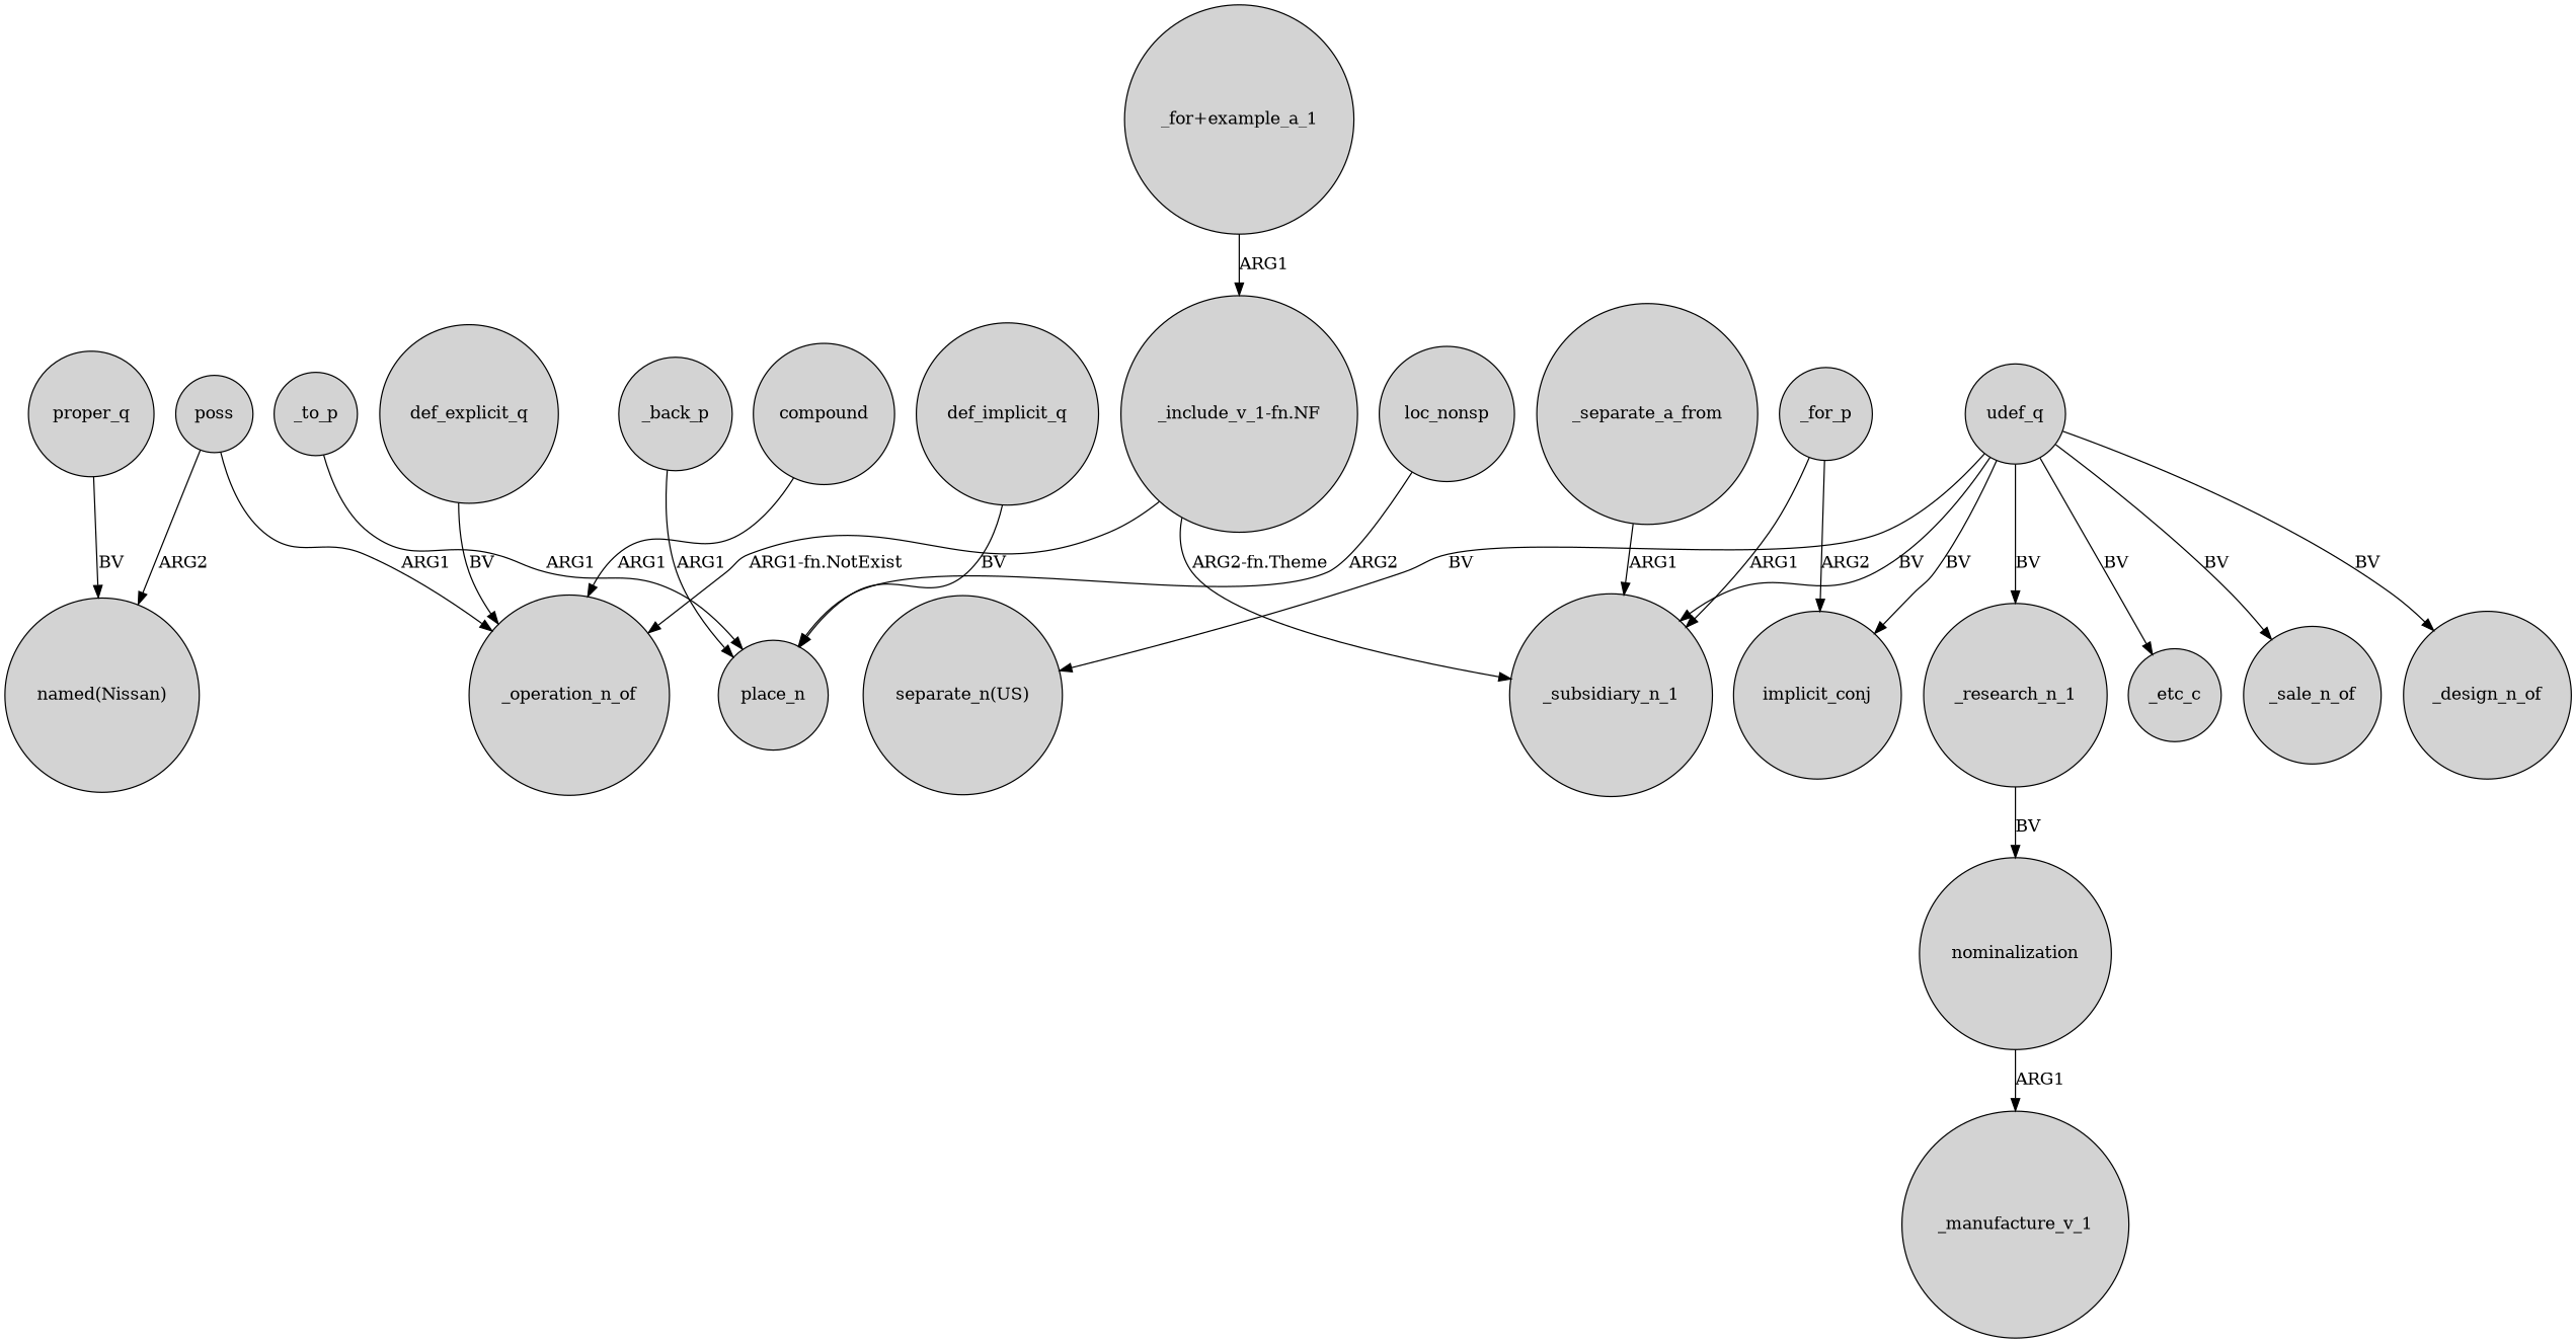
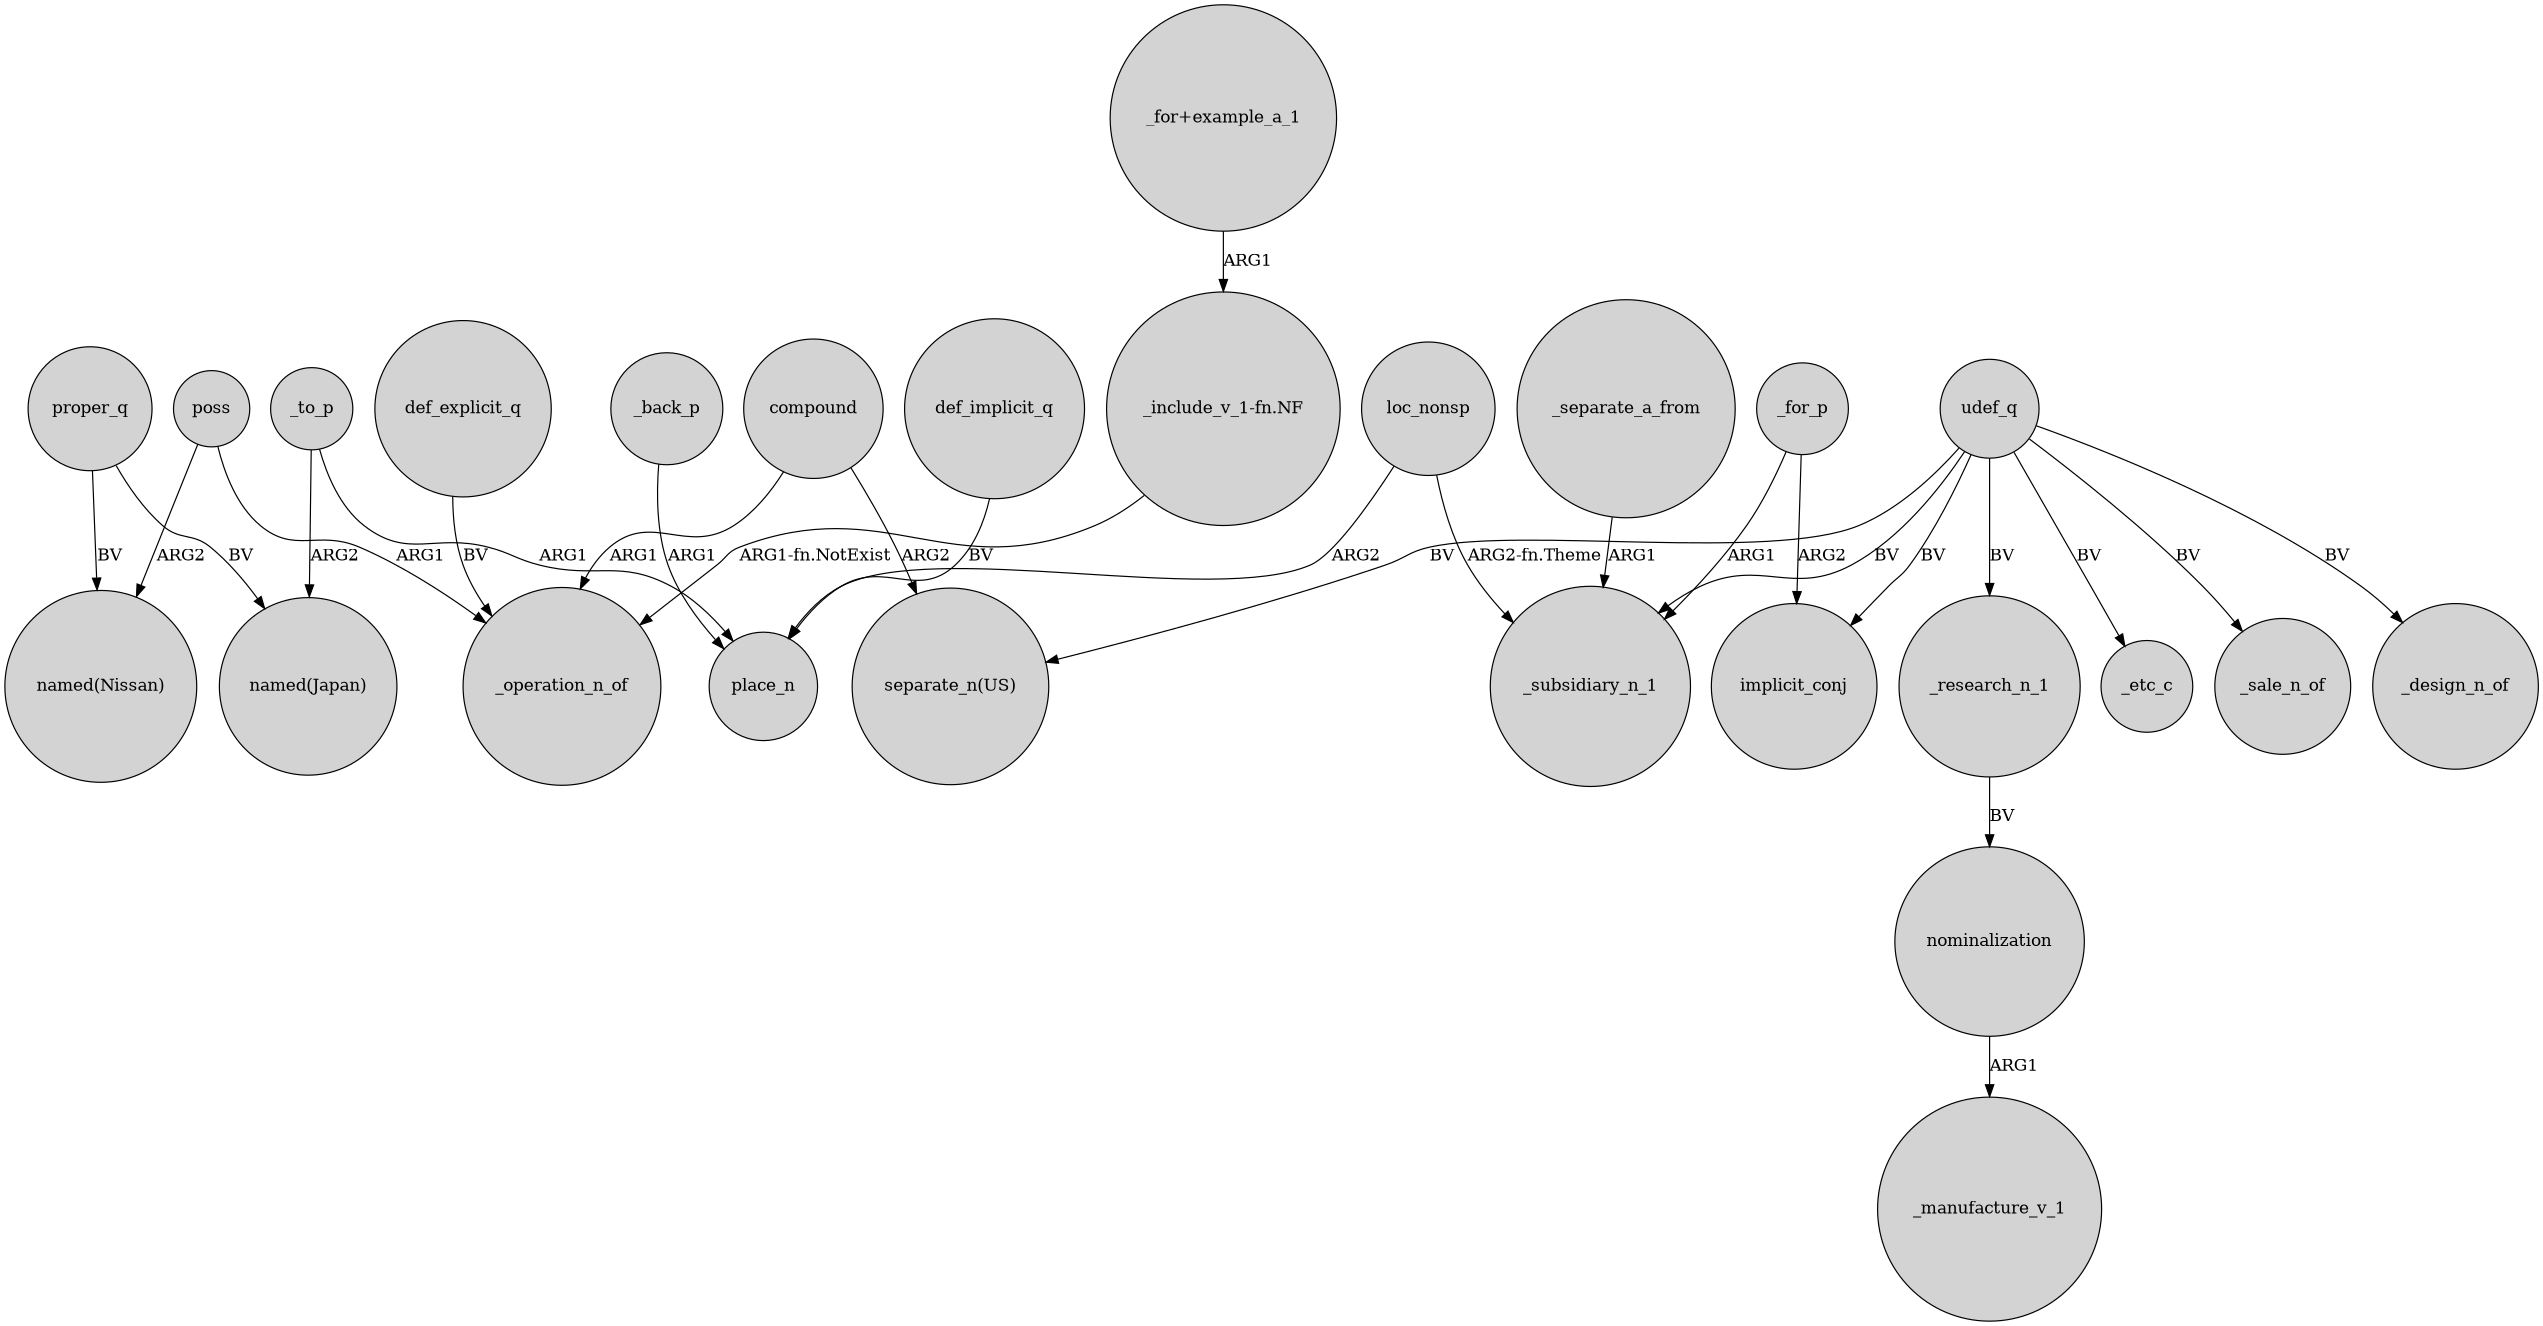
  digraph {
    node [shape=circle style=filled]
    compound
    _operation_n_of
    n3 [label="separate_n(US)"]
    udef_q
    _subsidiary_n_1
    implicit_conj
    _research_n_1
    _etc_c
    _sale_n_of
    _design_n_of
    nominalization
    _manufacture_v_1
    _for_p
    poss
    "named(Nissan)"
    "_include_v_1-fn.NF"
    "_for+example_a_1"
    _to_p
+   "named(Japan)"
    place_n
    def_implicit_q
    proper_q
    def_explicit_q
    loc_nonsp
    _back_p
    _separate_a_from
    compound -> _operation_n_of [label=ARG1]
+   compound -> n3 [label=ARG2]
    udef_q -> n3 [label=BV]
    udef_q -> _subsidiary_n_1 [label=BV]
    udef_q -> implicit_conj [label=BV]
    udef_q -> _research_n_1 [label=BV]
    udef_q -> _etc_c [label=BV]
    udef_q -> _sale_n_of [label=BV]
    udef_q -> _design_n_of [label=BV]
    _research_n_1 -> nominalization [label=BV]
    nominalization -> _manufacture_v_1 [label=ARG1]
    _for_p -> _subsidiary_n_1 [label=ARG1]
    _for_p -> implicit_conj [label=ARG2]
    poss -> _operation_n_of [label=ARG1]
    poss -> "named(Nissan)" [label=ARG2]
    "_include_v_1-fn.NF" -> _operation_n_of [label="ARG1-fn.NotExist"]
-   "_include_v_1-fn.NF" -> _subsidiary_n_1 [label="ARG2-fn.Theme"]
+   loc_nonsp -> _subsidiary_n_1 [label="ARG2-fn.Theme"]
    "_for+example_a_1" -> "_include_v_1-fn.NF" [label=ARG1]
+   _to_p -> "named(Japan)" [label=ARG2]
    _to_p -> place_n [label=ARG1]
    def_implicit_q -> place_n [label=BV]
    proper_q -> "named(Nissan)" [label=BV]
+   proper_q -> "named(Japan)" [label=BV]
    def_explicit_q -> _operation_n_of [label=BV]
    loc_nonsp -> place_n [label=ARG2]
    _back_p -> place_n [label=ARG1]
    _separate_a_from -> _subsidiary_n_1 [label=ARG1]
  }
